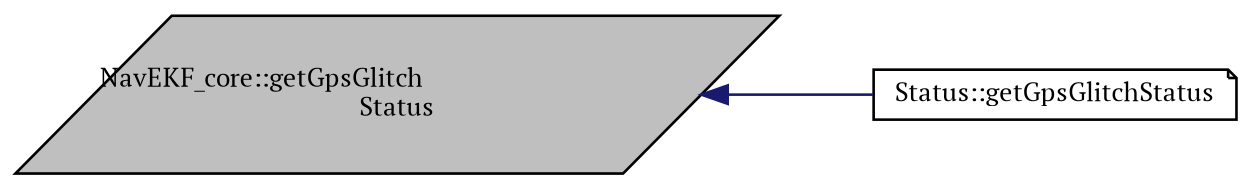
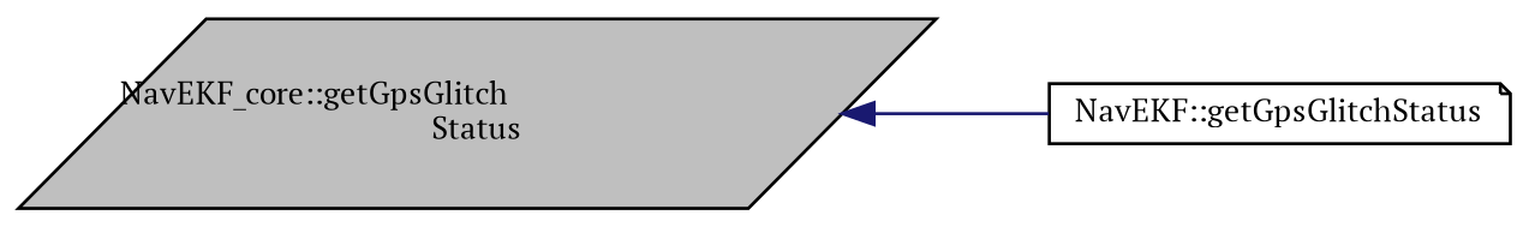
  digraph {
    rankdir=LR
    fontname="PT Serif"
    node [color=black fontname="PT Serif" fontsize=10 style=filled]
    n1 [fillcolor=grey75 fontcolor=black height=0.2 label="NavEKF_core::getGpsGlitch\lStatus" shape=parallelogram width=0.4]
-   n2 [fillcolor=white height=0.2 label="Status::getGpsGlitchStatus" shape=note width=0.4]
+   n2 [fillcolor=white height=0.2 label="NavEKF::getGpsGlitchStatus" shape=note width=0.4]
    n1 -> n2 [color=midnightblue dir=back fontname="PT Serif" fontsize=10 labelfontname=Helvetica labelfontsize=10 style=solid]
  }
